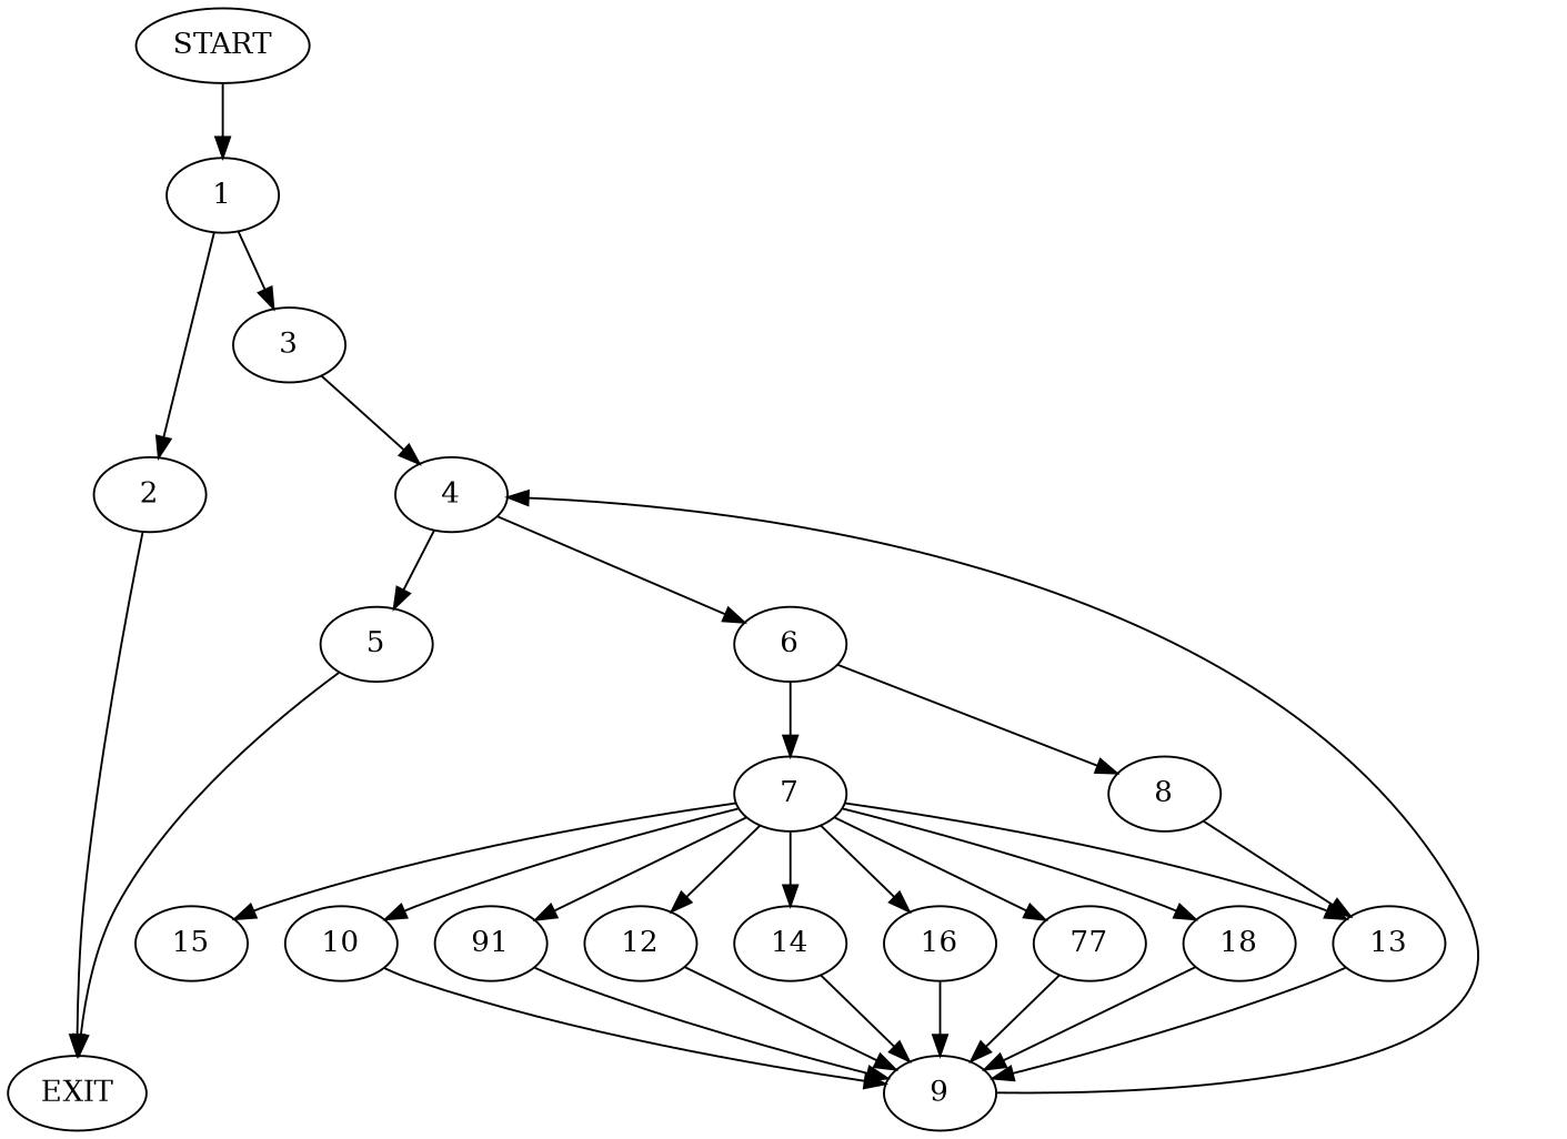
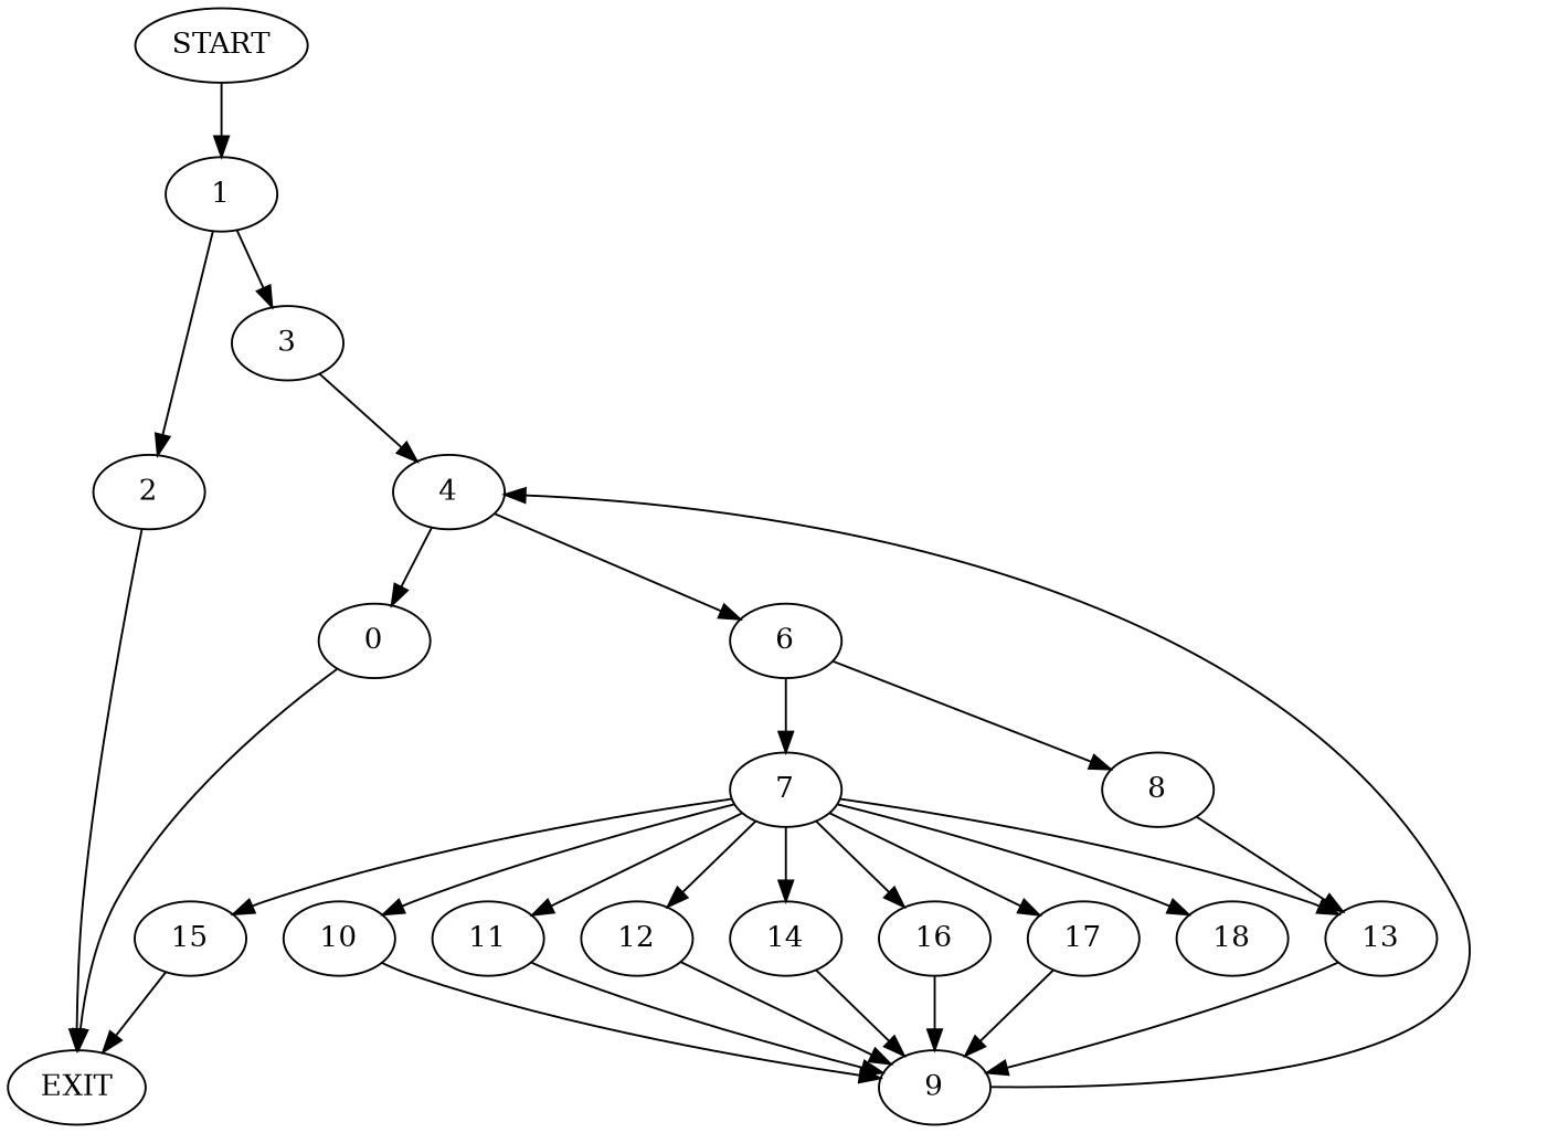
  digraph {
    n1 [label=START]
    1
    2
    3
    n5 [label=EXIT]
    4
-   5
+   5 [label=0]
    6
    7
    8
    10
-   11 [label=91]
+   11
    12
    13
    14
    15
    16
-   17 [label=77]
+   17
    18
    9
    n1 -> 1
    1 -> 2
    1 -> 3
    2 -> n5
    3 -> 4
    4 -> 5
    4 -> 6
    5 -> n5
    6 -> 7
    6 -> 8
    7 -> 10
    7 -> 11
    7 -> 12
    7 -> 13
    7 -> 14
    7 -> 15
    7 -> 16
    7 -> 17
    7 -> 18
    8 -> 13
    10 -> 9
    11 -> 9
    12 -> 9
    13 -> 9
    14 -> 9
+   15 -> n5
    16 -> 9
    17 -> 9
-   18 -> 9
    9 -> 4
  }
